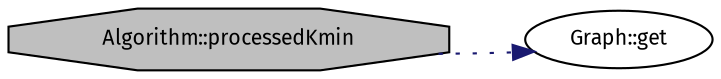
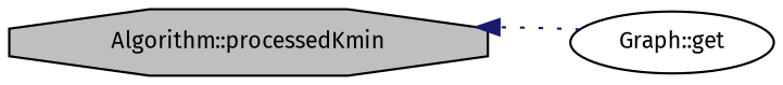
  digraph {
    rankdir=LR
    fontname="Fira Sans"
    node [color=black fontname="Fira Sans" fontsize=10 style=filled]
    n1 [fillcolor=grey75 fontcolor=black height=0.2 label="Algorithm::processedKmin" shape=octagon width=0.4]
    n2 [fillcolor=white height=0.2 label="Graph::get" shape=ellipse width=0.4]
-   n1 -> n2 [color=midnightblue fontname="Fira Sans" fontsize=10 labelfontname=Helvetica labelfontsize=10 style=dotted]
+   n2 -> n1 [color=midnightblue fontname="Fira Sans" fontsize=10 labelfontname=Helvetica labelfontsize=10 style=dotted]
  }
